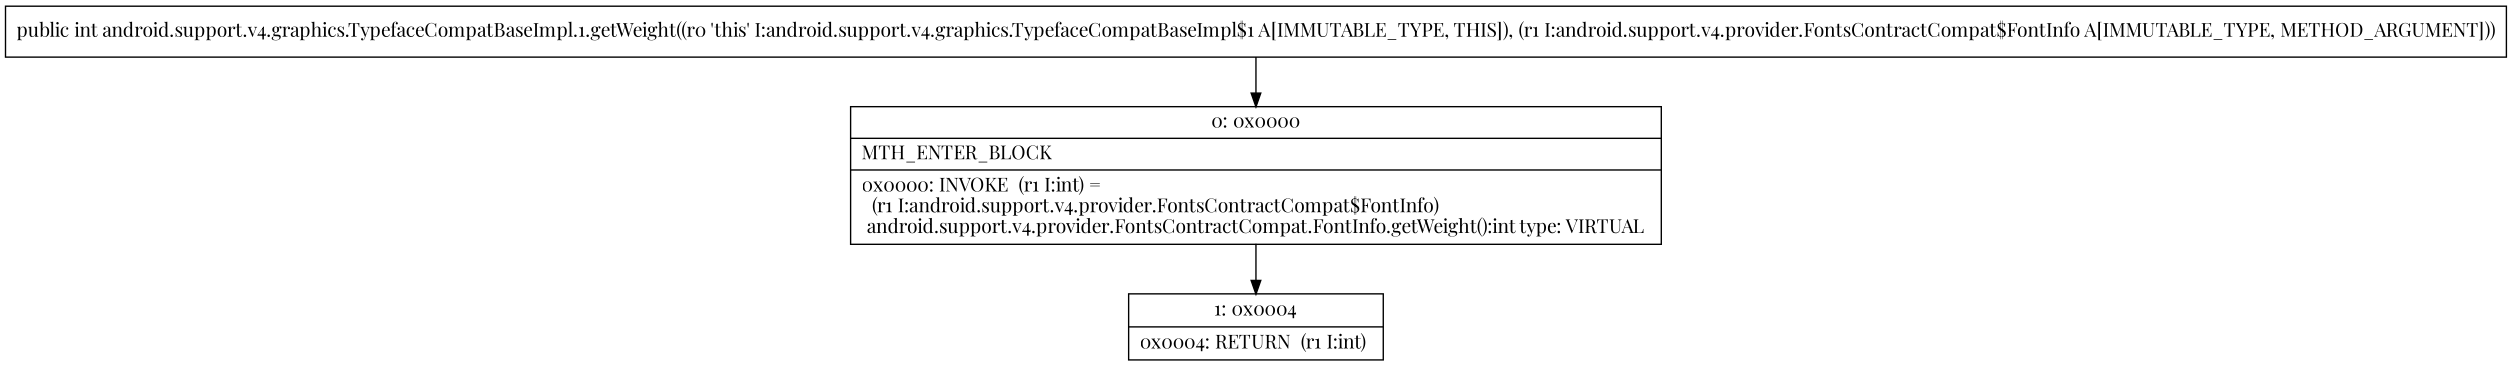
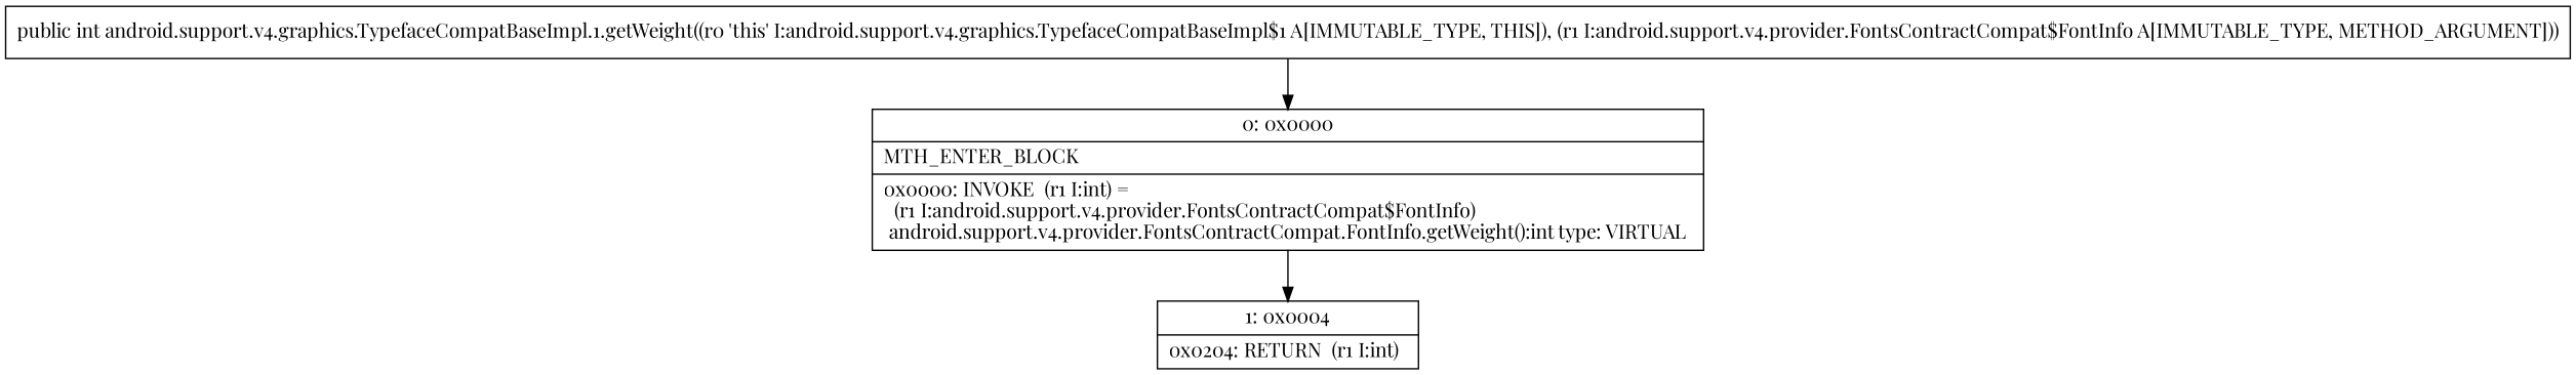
  digraph {
    fontname="Playfair Display"
    node [shape=record fontname="Playfair Display"]
    edge [fontname="Playfair Display"]
    n1 [label="{0\:\ 0x0000|MTH_ENTER_BLOCK\l|0x0000: INVOKE  (r1 I:int) = \l  (r1 I:android.support.v4.provider.FontsContractCompat$FontInfo)\l android.support.v4.provider.FontsContractCompat.FontInfo.getWeight():int type: VIRTUAL \l}"]
-   n2 [label="{1\:\ 0x0004|0x0004: RETURN  (r1 I:int) \l}"]
+   n2 [label="{1\:\ 0x0004|0x0204: RETURN  (r1 I:int) \l}"]
    n3 [label="{public int android.support.v4.graphics.TypefaceCompatBaseImpl.1.getWeight((r0 'this' I:android.support.v4.graphics.TypefaceCompatBaseImpl$1 A[IMMUTABLE_TYPE, THIS]), (r1 I:android.support.v4.provider.FontsContractCompat$FontInfo A[IMMUTABLE_TYPE, METHOD_ARGUMENT])) }"]
    n1 -> n2
    n3 -> n1
  }
